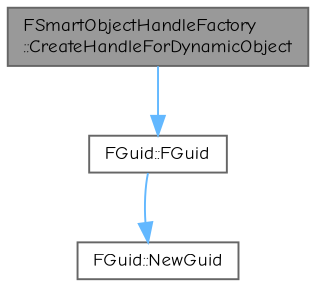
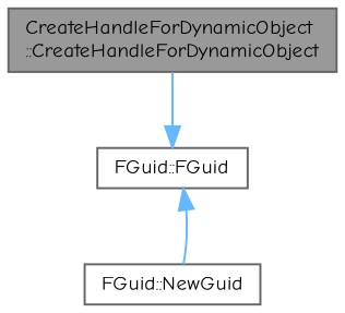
  digraph {
    fontname="Comic Neue"
    rankdir=TB
    node [color=grey40 fillcolor=white fontname="Comic Neue" fontsize=10 shape=box style=filled]
    edge [color=steelblue1 fontname="Comic Neue" fontsize=10 labelfontname=Helvetica labelfontsize=10 style=solid]
-   n1 [color=gray40 fillcolor=grey60 fontcolor=black height=0.2 label="FSmartObjectHandleFactory\l::CreateHandleForDynamicObject" width=0.4]
+   n1 [color=gray40 fillcolor=grey60 fontcolor=black height=0.2 label="CreateHandleForDynamicObject\l::CreateHandleForDynamicObject" width=0.4]
    n2 [height=0.2 label="FGuid::FGuid" width=0.4]
    n3 [height=0.2 label="FGuid::NewGuid" width=0.4]
    n1 -> n2
-   n2 -> n3
+   n3 -> n2
  }
